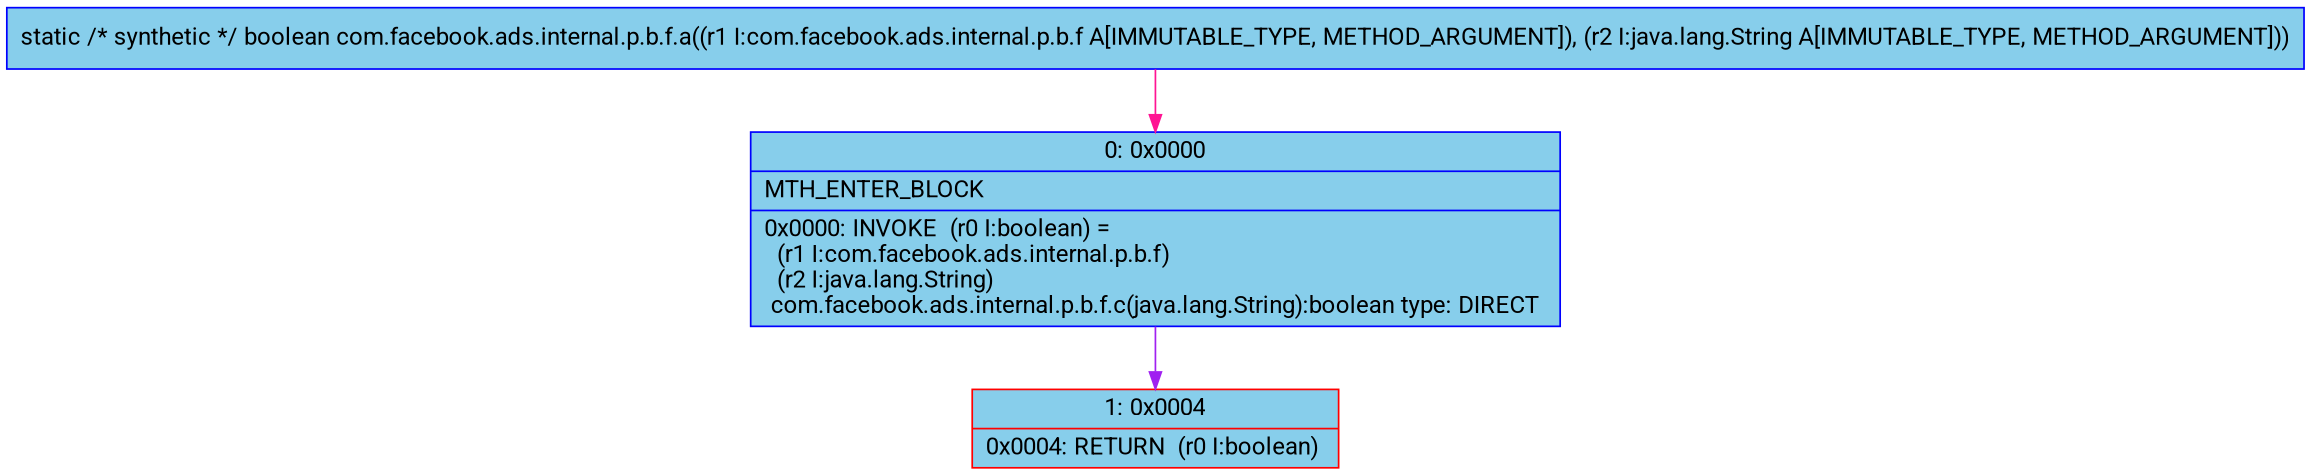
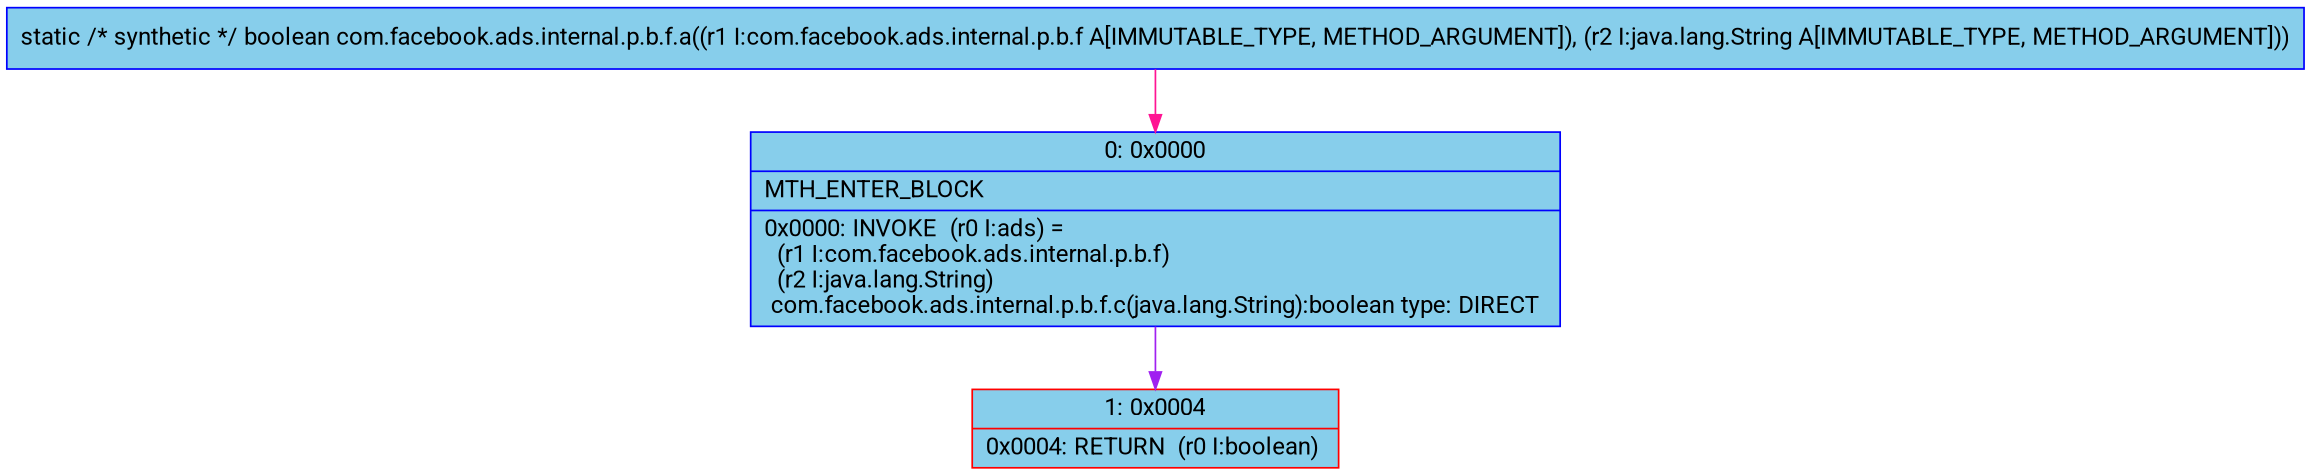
  digraph {
    fontname=Roboto
    node [shape=record style=filled fillcolor=skyblue color=blue fontname=Roboto]
    edge [fontname=Roboto]
-   n1 [label="{0\:\ 0x0000|MTH_ENTER_BLOCK\l|0x0000: INVOKE  (r0 I:boolean) = \l  (r1 I:com.facebook.ads.internal.p.b.f)\l  (r2 I:java.lang.String)\l com.facebook.ads.internal.p.b.f.c(java.lang.String):boolean type: DIRECT \l}"]
+   n1 [label="{0\:\ 0x0000|MTH_ENTER_BLOCK\l|0x0000: INVOKE  (r0 I:ads) = \l  (r1 I:com.facebook.ads.internal.p.b.f)\l  (r2 I:java.lang.String)\l com.facebook.ads.internal.p.b.f.c(java.lang.String):boolean type: DIRECT \l}"]
    n2 [label="{1\:\ 0x0004|0x0004: RETURN  (r0 I:boolean) \l}" color=red]
    n3 [label="{static \/* synthetic *\/ boolean com.facebook.ads.internal.p.b.f.a((r1 I:com.facebook.ads.internal.p.b.f A[IMMUTABLE_TYPE, METHOD_ARGUMENT]), (r2 I:java.lang.String A[IMMUTABLE_TYPE, METHOD_ARGUMENT])) }"]
    n1 -> n2 [color=purple]
    n3 -> n1 [color=deeppink]
  }
